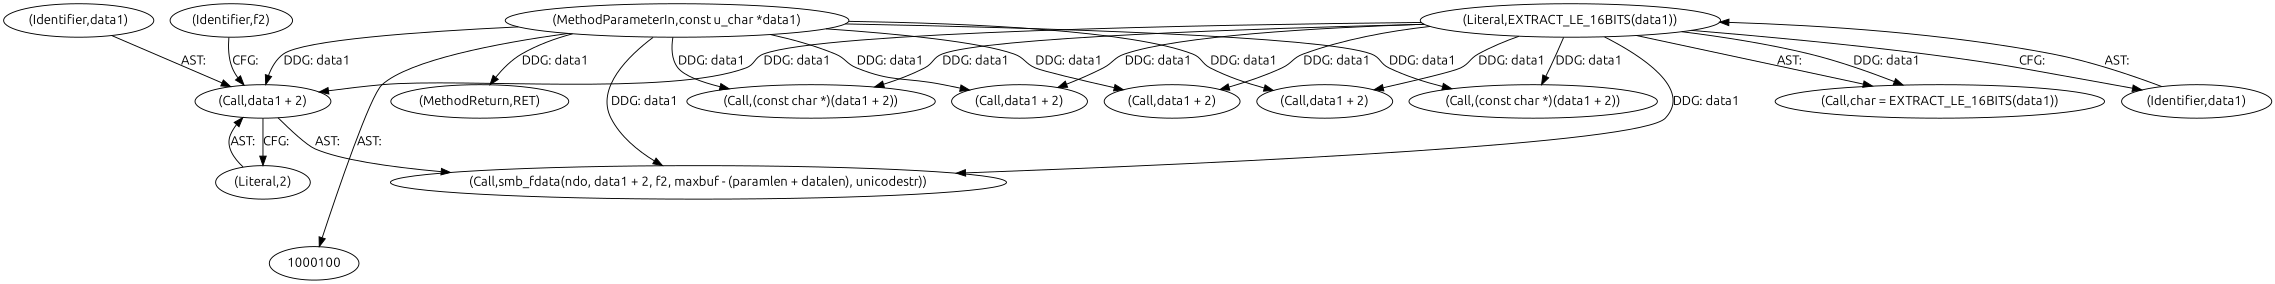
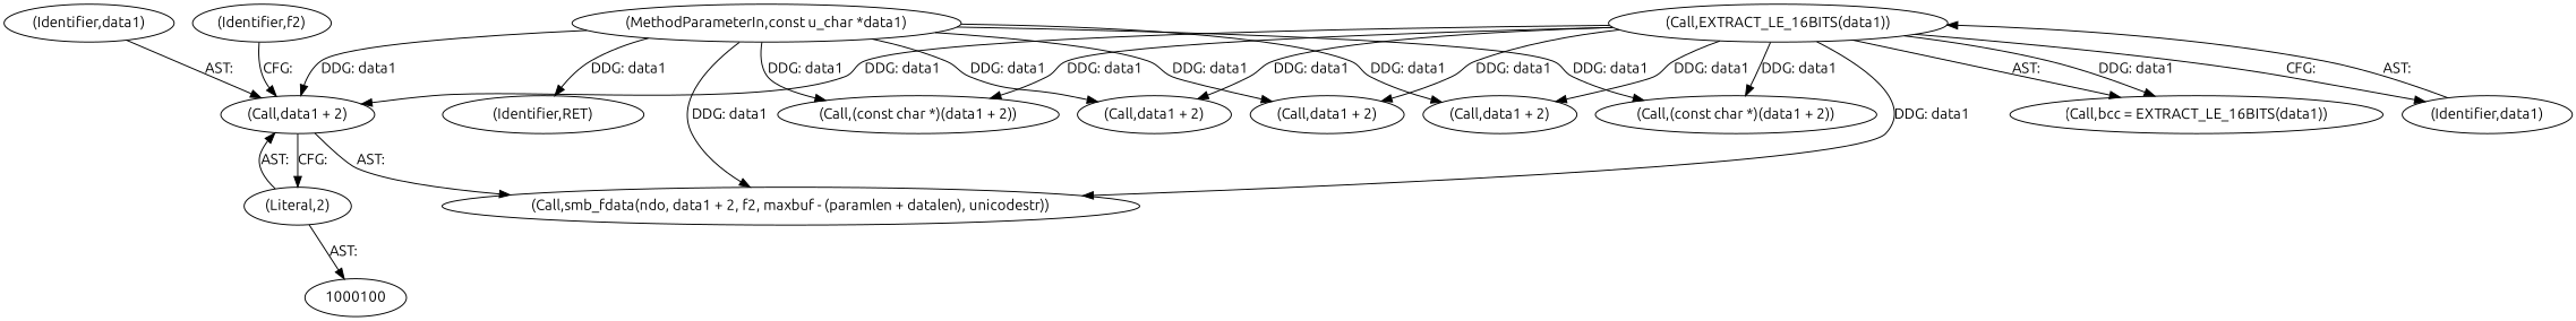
  digraph {
    fontname=Ubuntu
    node [fontname=Ubuntu]
    edge [fontname=Ubuntu]
    n1 [label="(Call,data1 + 2)"]
    n2 [label="(Literal,2)"]
    n3 [label="(Call,smb_fdata(ndo, data1 + 2, f2, maxbuf - (paramlen + datalen), unicodestr))"]
-   n4 [label="(Literal,EXTRACT_LE_16BITS(data1))"]
+   n4 [label="(Call,EXTRACT_LE_16BITS(data1))"]
    n5 [label="(Call,data1 + 2)"]
-   n6 [label="(Call,char = EXTRACT_LE_16BITS(data1))"]
+   n6 [label="(Call,bcc = EXTRACT_LE_16BITS(data1))"]
    n7 [label="(Call,data1 + 2)"]
    n8 [label="(Call,(const char *)(data1 + 2))"]
    n9 [label="(Call,(const char *)(data1 + 2))"]
    n10 [label="(Call,data1 + 2)"]
    n11 [label="(Identifier,data1)"]
-   n12 [label="(MethodReturn,RET)"]
+   n12 [label="(Identifier,RET)"]
    n13 [label="(MethodParameterIn,const u_char *data1)"]
    1000100
    n15 [label="(Identifier,f2)"]
    n16 [label="(Identifier,data1)"]
    n1 -> n2 [label="CFG: "]
    n1 -> n3 [label="AST: "]
    n2 -> n1 [label="AST: "]
    n4 -> n1 [label="DDG: data1"]
    n4 -> n3 [label="DDG: data1"]
    n4 -> n5 [label="DDG: data1"]
    n4 -> n6 [label="AST: "]
    n4 -> n6 [label="DDG: data1"]
    n4 -> n7 [label="DDG: data1"]
    n4 -> n8 [label="DDG: data1"]
    n4 -> n9 [label="DDG: data1"]
    n4 -> n10 [label="DDG: data1"]
    n4 -> n11 [label="CFG: "]
    n11 -> n4 [label="AST: "]
    n13 -> n1 [label="DDG: data1"]
    n13 -> n3 [label="DDG: data1"]
    n13 -> n5 [label="DDG: data1"]
    n13 -> n7 [label="DDG: data1"]
    n13 -> n8 [label="DDG: data1"]
    n13 -> n9 [label="DDG: data1"]
    n13 -> n10 [label="DDG: data1"]
    n13 -> n12 [label="DDG: data1"]
-   n13 -> 1000100 [label="AST: "]
+   n2 -> 1000100 [label="AST: "]
    n15 -> n1 [label="CFG: "]
    n16 -> n1 [label="AST: "]
  }
